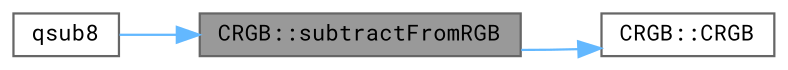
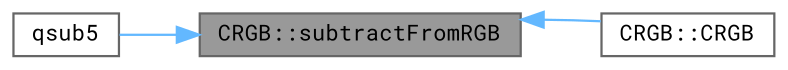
  digraph {
    fontname="Roboto Mono"
    rankdir=LR
    node [color=grey40 fillcolor=white fontname="Roboto Mono" fontsize=10 shape=box style=filled]
    edge [color=steelblue1 fontname="Roboto Mono" fontsize=10 labelfontname=Helvetica labelfontsize=10 style=solid]
    n1 [color=gray40 fillcolor=grey60 fontcolor=black height=0.2 label="CRGB::subtractFromRGB" width=0.4]
    n2 [height=0.2 label="CRGB::CRGB" width=0.4]
-   n3 [height=0.2 label=qsub8 width=0.4]
-   n1 -> n2
+   n3 [height=0.2 label=qsub5 width=0.4]
+   n2 -> n1
    n3 -> n1
  }
